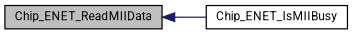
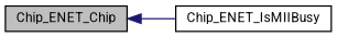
  digraph {
    rankdir=LR
    fontname=Roboto
    node [color=black fontname=Roboto fontsize=10 shape=record style=filled]
-   n1 [fillcolor=grey75 fontcolor=black height=0.2 label=Chip_ENET_ReadMIIData width=0.4]
+   n1 [fillcolor=grey75 fontcolor=black height=0.2 label=Chip_ENET_Chip width=0.4]
    n2 [fillcolor=white height=0.2 label=Chip_ENET_IsMIIBusy width=0.4]
    n1 -> n2 [color=midnightblue dir=back fontname=Roboto fontsize=10 labelfontname=FreeSans labelfontsize=10 style=solid]
  }
